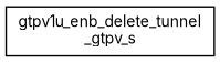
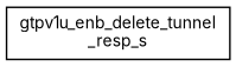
  digraph {
    rankdir=LR
    fontname=Inter
-   n1 [color=black fillcolor=white fontname=Inter fontsize=10 height=0.2 label="gtpv1u_enb_delete_tunnel\l_gtpv_s" shape=record style=filled width=0.4]
+   n1 [color=black fillcolor=white fontname=Inter fontsize=10 height=0.2 label="gtpv1u_enb_delete_tunnel\l_resp_s" shape=record style=filled width=0.4]
  }
